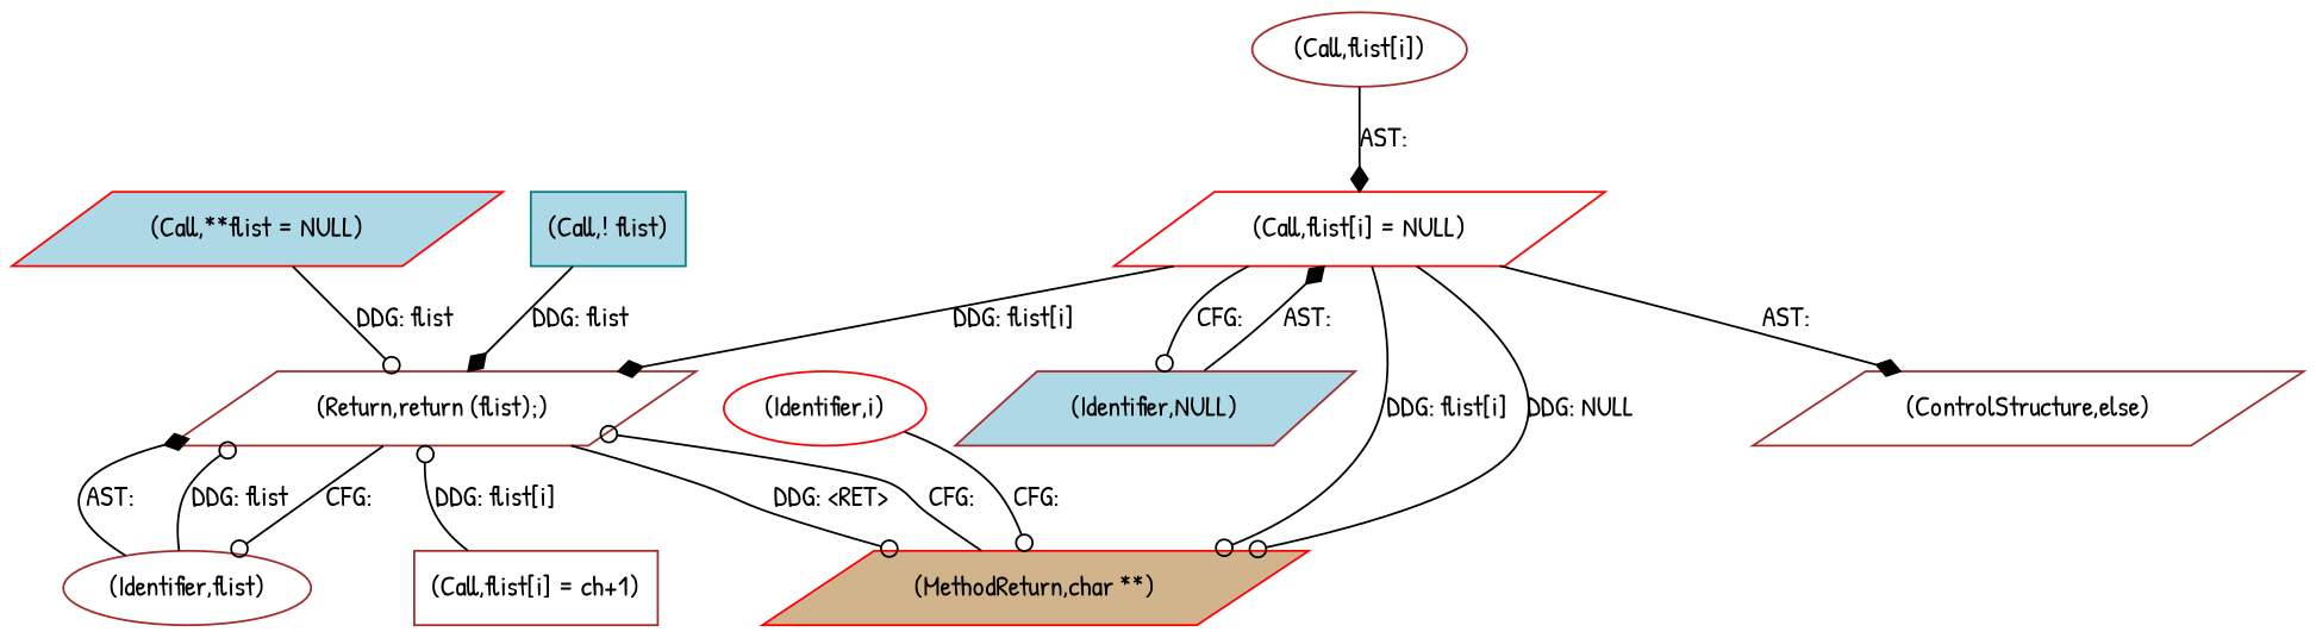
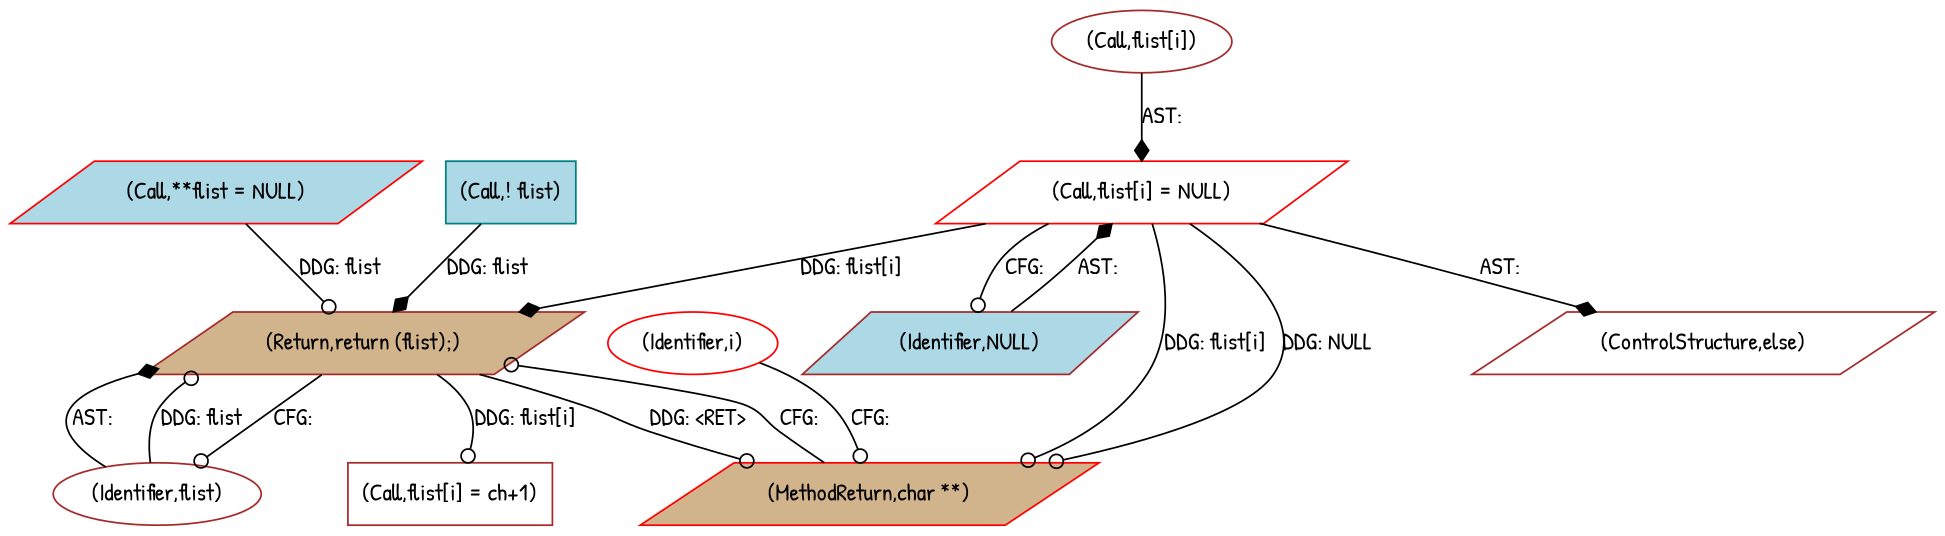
  digraph {
    fontname="Patrick Hand"
    node [color=brown fillcolor=white fontname="Patrick Hand" shape=parallelogram style=filled]
    edge [arrowhead=odot fontname="Patrick Hand"]
    n1 [color=red label="(Call,flist[i] = NULL)"]
-   n2 [label="(Return,return (flist);)"]
+   n2 [fillcolor=tan label="(Return,return (flist);)"]
    n3 [label="(ControlStructure,else)"]
    n4 [fillcolor=lightblue label="(Identifier,NULL)"]
    n5 [color=red fillcolor=tan label="(MethodReturn,char **)"]
    n6 [label="(Identifier,flist)" shape=ellipse]
    n7 [color=red fillcolor=lightblue label="(Call,**flist = NULL)"]
    n8 [label="(Call,flist[i] = ch+1)" shape=box]
    n9 [color=red label="(Identifier,i)" shape=ellipse]
    n10 [color=teal fillcolor=lightblue label="(Call,! flist)" shape=box]
    n11 [label="(Call,flist[i])" shape=ellipse]
    n1 -> n2 [arrowhead=diamond label="DDG: flist[i]"]
    n1 -> n3 [arrowhead=diamond label="AST: "]
    n1 -> n4 [label="CFG: "]
    n1 -> n5 [label="DDG: flist[i]"]
    n1 -> n5 [label="DDG: NULL"]
    n2 -> n5 [label="DDG: <RET>"]
    n2 -> n6 [label="CFG: "]
    n4 -> n1 [arrowhead=diamond label="AST: "]
    n5 -> n2 [label="CFG: "]
    n6 -> n2 [arrowhead=diamond label="AST: "]
    n6 -> n2 [label="DDG: flist"]
    n7 -> n2 [label="DDG: flist"]
-   n8 -> n2 [label="DDG: flist[i]"]
+   n2 -> n8 [label="DDG: flist[i]"]
    n9 -> n5 [label="CFG: "]
    n10 -> n2 [arrowhead=diamond label="DDG: flist"]
    n11 -> n1 [arrowhead=diamond label="AST: "]
  }
